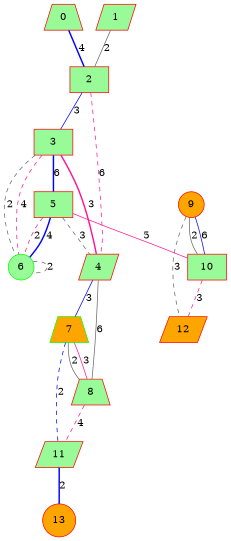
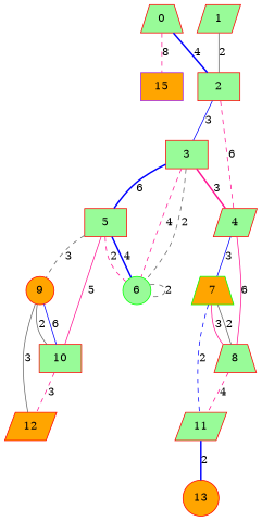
  graph {
    node [color=red fillcolor=palegreen shape=box style=filled weight=1]
    edge [color=deeppink style=dashed]
    0 [shape=trapezium]
    2
+   15 [color=purple fillcolor=orange weight=4]
    1 [shape=parallelogram]
    3
    4 [shape=parallelogram]
    5
    6 [color=green shape=circle weight=2]
    7 [color=green fillcolor=orange shape=trapezium weight=2]
    8 [shape=trapezium]
    9 [fillcolor=orange shape=circle]
    10
    11 [shape=parallelogram]
    12 [fillcolor=orange shape=parallelogram]
    13 [fillcolor=orange shape=circle]
    0 -- 2 [color=blue label=4 style=bold]
+   0 -- 15 [label=8]
    2 -- 3 [color=blue label=3 style=solid]
    2 -- 4 [label=6]
    1 -- 2 [color=gray40 label=2 style=solid]
    3 -- 4 [label=3 style=bold]
    3 -- 5 [color=blue label=6 style=bold]
    3 -- 6 [label=4]
    3 -- 6 [color=gray40 label=2]
    4 -- 7 [color=blue label=3 style=solid]
-   4 -- 8 [color=gray40 label=6 style=solid]
+   4 -- 8 [label=6 style=solid]
    5 -- 6 [label=2]
    5 -- 6 [color=blue label=4 style=bold]
-   5 -- 4 [color=gray40 label=3]
+   5 -- 9 [color=gray40 label=3]
    5 -- 10 [label=5 style=solid]
    6 -- 6 [color=gray40 label=2]
    7 -- 8 [label=3 style=solid]
    7 -- 8 [color=gray40 label=2 style=solid]
    7 -- 11 [color=blue label=2]
    8 -- 11 [label=4]
    9 -- 10 [color=blue label=6 style=solid]
    9 -- 10 [color=gray40 label=2 style=solid]
-   9 -- 12 [color=gray40 label=3]
+   9 -- 12 [color=gray40 label=3 style=solid]
    10 -- 12 [label=3]
    11 -- 13 [color=blue label=2 style=bold]
  }
